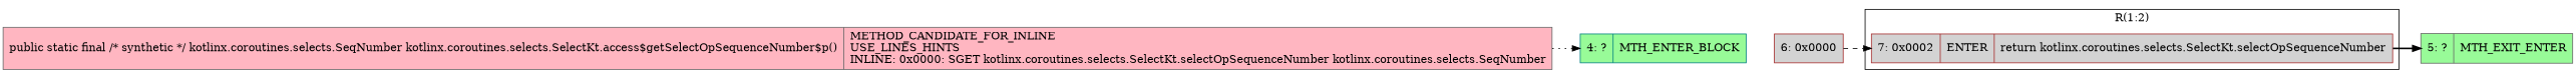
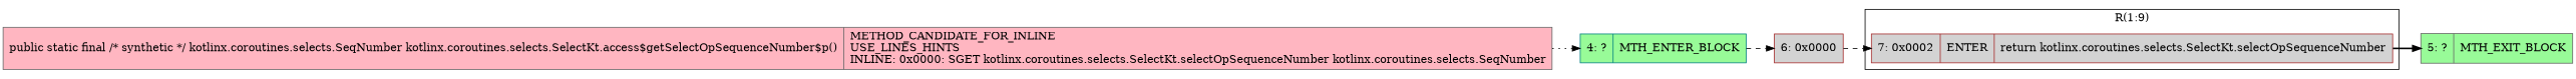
  digraph {
    rankdir=LR
    node [color=brown fillcolor=lightgrey shape=record style=filled]
    edge [style=dashed]
    n1 [label="{7\:\ 0x0002|ENTER\l|return kotlinx.coroutines.selects.SelectKt.selectOpSequenceNumber\l}"]
-   n2 [color=gray40 fillcolor=palegreen label="{5\:\ ?|MTH_EXIT_ENTER\l}"]
+   n2 [color=gray40 fillcolor=palegreen label="{5\:\ ?|MTH_EXIT_BLOCK\l}"]
    n3 [color=teal fillcolor=palegreen label="{4\:\ ?|MTH_ENTER_BLOCK\l}"]
    n4 [label="{6\:\ 0x0000}"]
    n5 [color=gray40 fillcolor=lightpink label="{public static final \/* synthetic *\/ kotlinx.coroutines.selects.SeqNumber kotlinx.coroutines.selects.SelectKt.access$getSelectOpSequenceNumber$p()  | METHOD_CANDIDATE_FOR_INLINE\lUSE_LINES_HINTS\lINLINE: 0x0000: SGET   kotlinx.coroutines.selects.SelectKt.selectOpSequenceNumber kotlinx.coroutines.selects.SeqNumber\l}"]
    subgraph cluster_1 {
-     label="R(1:2)"
+     label="R(1:9)"
      n1
    }
    n1 -> n2 [style=bold]
+   n3 -> n4
    n4 -> n1
    n5 -> n3 [style=dotted]
  }
